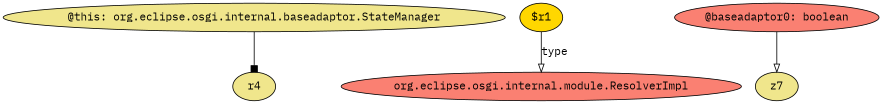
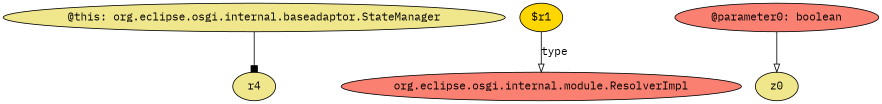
  digraph {
    fontname="IBM Plex Mono"
    node [fillcolor=khaki fontname="IBM Plex Mono" style=filled]
    edge [arrowhead=onormal fontname="IBM Plex Mono"]
    n1 [label="@this: org.eclipse.osgi.internal.baseadaptor.StateManager"]
    n2 [label=r4]
    n3 [fillcolor=salmon label="org.eclipse.osgi.internal.module.ResolverImpl"]
    n4 [fillcolor=gold label="$r1"]
-   n5 [fillcolor=salmon label="@baseadaptor0: boolean"]
-   n6 [label=z7]
+   n5 [fillcolor=salmon label="@parameter0: boolean"]
+   n6 [label=z0]
    n1 -> n2 [arrowhead=box]
    n4 -> n3 [label=type]
    n5 -> n6
  }
